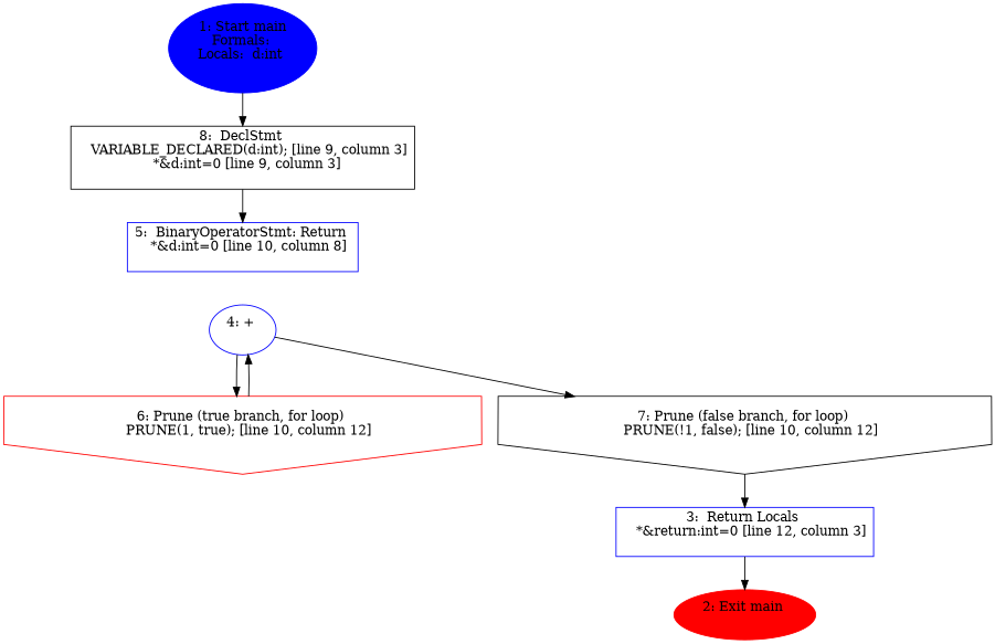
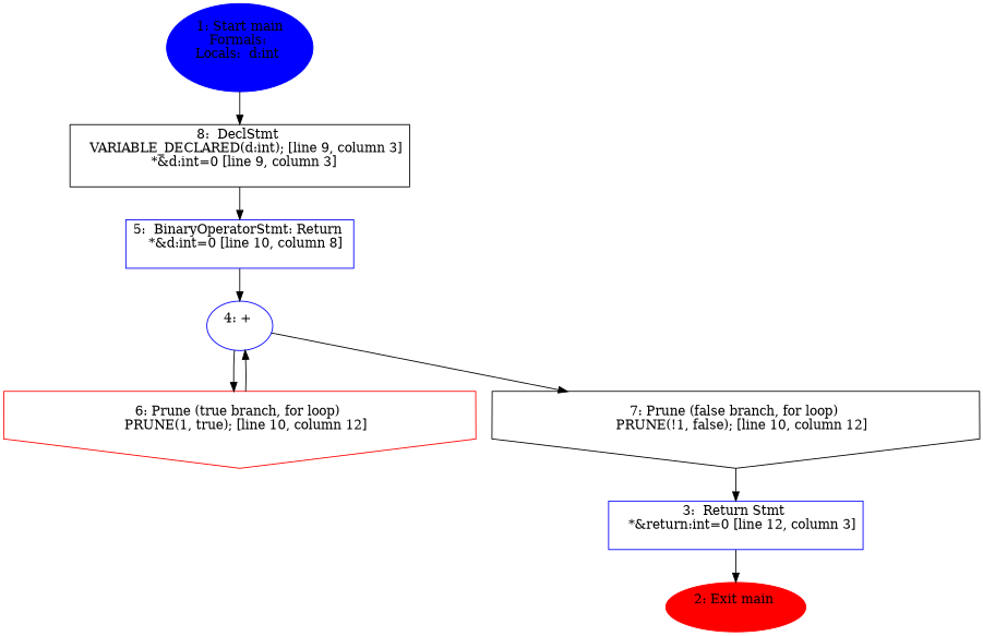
  digraph {
    node [color=blue]
    n1 [label="1: Start main\nFormals: \nLocals:  d:int \n  " style=filled]
    n2 [color=black label="8:  DeclStmt \n   VARIABLE_DECLARED(d:int); [line 9, column 3]\n  *&d:int=0 [line 9, column 3]\n " shape=box]
    n3 [label="5:  BinaryOperatorStmt: Return \n   *&d:int=0 [line 10, column 8]\n " shape=box]
    n4 [label="4: + \n  "]
    n5 [color=red label="2: Exit main \n  " style=filled]
-   n6 [label="3:  Return Locals \n   *&return:int=0 [line 12, column 3]\n " shape=box]
+   n6 [label="3:  Return Stmt \n   *&return:int=0 [line 12, column 3]\n " shape=box]
    n7 [color=red label="6: Prune (true branch, for loop) \n   PRUNE(1, true); [line 10, column 12]\n " shape=invhouse]
    n8 [color=black label="7: Prune (false branch, for loop) \n   PRUNE(!1, false); [line 10, column 12]\n " shape=invhouse]
    n1 -> n2
    n2 -> n3
+   n3 -> n4
    n4 -> n7
    n4 -> n8
    n6 -> n5
    n7 -> n4
    n8 -> n6
  }
